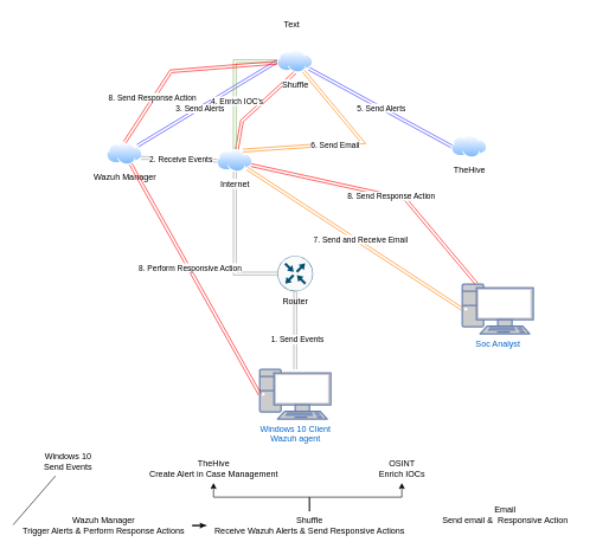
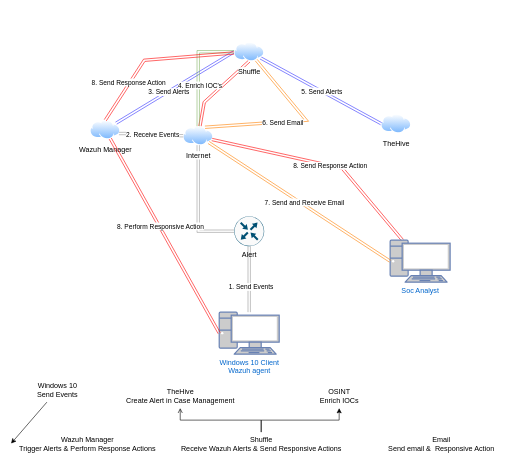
  <mxCell id="0" />
  <mxCell id="1" parent="0" />
  <mxCell id="2" style="edgeStyle=orthogonalEdgeStyle;rounded=0;orthogonalLoop=1;jettySize=auto;html=1;startArrow=block;startFill=0;shape=link;strokeColor=#999999;" edge="1" parent="1" source="4" target="6"><mxGeometry relative="1" as="geometry" /></mxCell>
  <mxCell id="3" value="1. Send Events" style="edgeLabel;html=1;align=center;verticalAlign=middle;resizable=0;points=[];" vertex="1" connectable="0" parent="2"><mxGeometry x="-0.218" y="-2" relative="1" as="geometry"><mxPoint as="offset" /></mxGeometry></mxCell>
  <mxCell id="4" value="Windows 10 Client&lt;div&gt;Wazuh agent&lt;/div&gt;" style="fontColor=#0066CC;verticalAlign=top;verticalLabelPosition=bottom;labelPosition=center;align=center;html=1;outlineConnect=0;fillColor=#CCCCCC;strokeColor=#6881B3;gradientColor=none;gradientDirection=north;strokeWidth=2;shape=mxgraph.networks.pc;" vertex="1" parent="1"><mxGeometry x="365" y="520" width="100" height="70" as="geometry" /></mxCell>
  <mxCell id="5" style="edgeStyle=orthogonalEdgeStyle;rounded=0;orthogonalLoop=1;jettySize=auto;html=1;shape=link;strokeColor=#999999;" edge="1" parent="1" source="6" target="8"><mxGeometry relative="1" as="geometry" /></mxCell>
- <mxCell id="6" value="Router" style="sketch=0;points=[[0.5,0,0],[1,0.5,0],[0.5,1,0],[0,0.5,0],[0.145,0.145,0],[0.856,0.145,0],[0.855,0.856,0],[0.145,0.855,0]];verticalLabelPosition=bottom;html=1;verticalAlign=top;aspect=fixed;align=center;pointerEvents=1;shape=mxgraph.cisco19.rect;prIcon=router;fillColor=#FAFAFA;strokeColor=#005073;" vertex="1" parent="1"><mxGeometry x="390" y="360" width="50" height="50" as="geometry" /></mxCell>
+ <mxCell id="6" value="Alert" style="sketch=0;points=[[0.5,0,0],[1,0.5,0],[0.5,1,0],[0,0.5,0],[0.145,0.145,0],[0.856,0.145,0],[0.855,0.856,0],[0.145,0.855,0]];verticalLabelPosition=bottom;html=1;verticalAlign=top;aspect=fixed;align=center;pointerEvents=1;shape=mxgraph.cisco19.rect;prIcon=router;fillColor=#FAFAFA;strokeColor=#005073;" vertex="1" parent="1"><mxGeometry x="390" y="360" width="50" height="50" as="geometry" /></mxCell>
  <mxCell id="7" style="rounded=0;orthogonalLoop=1;jettySize=auto;html=1;entryX=0.5;entryY=1;entryDx=0;entryDy=0;strokeColor=#FF0000;shape=link;" edge="1" parent="1" source="8" target="21"><mxGeometry relative="1" as="geometry"><Array as="points"><mxPoint x="340" y="170" /></Array></mxGeometry></mxCell>
  <mxCell id="8" value="Internet" style="image;aspect=fixed;perimeter=ellipsePerimeter;html=1;align=center;shadow=0;dashed=0;spacingTop=3;image=img/lib/active_directory/internet_cloud.svg;" vertex="1" parent="1"><mxGeometry x="305" y="210" width="50" height="31.5" as="geometry" /></mxCell>
  <mxCell id="9" style="rounded=0;orthogonalLoop=1;jettySize=auto;html=1;entryX=0;entryY=0.5;entryDx=0;entryDy=0;shape=link;strokeColor=#3333FF;" edge="1" parent="1" source="11" target="21"><mxGeometry relative="1" as="geometry" /></mxCell>
  <mxCell id="10" value="3. Send Alerts" style="edgeLabel;html=1;align=center;verticalAlign=middle;resizable=0;points=[];" vertex="1" connectable="0" parent="9"><mxGeometry x="-0.112" relative="1" as="geometry"><mxPoint as="offset" /></mxGeometry></mxCell>
  <mxCell id="11" value="Wazuh Manager" style="image;aspect=fixed;perimeter=ellipsePerimeter;html=1;align=center;shadow=0;dashed=0;spacingTop=3;image=img/lib/active_directory/internet_cloud.svg;" vertex="1" parent="1"><mxGeometry x="150" y="200" width="50" height="31.5" as="geometry" /></mxCell>
  <mxCell id="12" value="TheHive" style="image;aspect=fixed;perimeter=ellipsePerimeter;html=1;align=center;shadow=0;dashed=0;spacingTop=3;image=img/lib/active_directory/internet_cloud.svg;" vertex="1" parent="1"><mxGeometry x="635" y="190" width="50" height="31.5" as="geometry" /></mxCell>
  <mxCell id="13" value="" style="edgeStyle=orthogonalEdgeStyle;rounded=0;orthogonalLoop=1;jettySize=auto;html=1;shape=link;fillColor=#d5e8d4;strokeColor=#82b366;" edge="1" parent="1" source="21" target="8"><mxGeometry relative="1" as="geometry" /></mxCell>
  <mxCell id="14" value="4. Enrich IOC's" style="edgeLabel;html=1;align=center;verticalAlign=middle;resizable=0;points=[];" vertex="1" connectable="0" parent="13"><mxGeometry x="0.263" y="2" relative="1" as="geometry"><mxPoint as="offset" /></mxGeometry></mxCell>
  <mxCell id="15" style="rounded=0;orthogonalLoop=1;jettySize=auto;html=1;entryX=0;entryY=0.5;entryDx=0;entryDy=0;shape=link;strokeColor=#3333FF;" edge="1" parent="1" source="21" target="12"><mxGeometry relative="1" as="geometry" /></mxCell>
  <mxCell id="16" value="5. Send Alerts" style="edgeLabel;html=1;align=center;verticalAlign=middle;resizable=0;points=[];" vertex="1" connectable="0" parent="15"><mxGeometry x="0.017" relative="1" as="geometry"><mxPoint as="offset" /></mxGeometry></mxCell>
  <mxCell id="17" style="rounded=0;orthogonalLoop=1;jettySize=auto;html=1;entryX=0.75;entryY=0;entryDx=0;entryDy=0;strokeColor=#FF8000;shape=link;" edge="1" parent="1" source="21" target="8"><mxGeometry relative="1" as="geometry"><Array as="points"><mxPoint x="510" y="200" /></Array></mxGeometry></mxCell>
  <mxCell id="18" value="6. Send Email" style="edgeLabel;html=1;align=center;verticalAlign=middle;resizable=0;points=[];" vertex="1" connectable="0" parent="17"><mxGeometry x="0.248" relative="1" as="geometry"><mxPoint x="17" as="offset" /></mxGeometry></mxCell>
  <mxCell id="19" style="rounded=0;orthogonalLoop=1;jettySize=auto;html=1;entryX=0.5;entryY=0;entryDx=0;entryDy=0;shape=link;strokeColor=#FF0000;" edge="1" parent="1" source="21" target="11"><mxGeometry relative="1" as="geometry"><Array as="points"><mxPoint x="240" y="100" /></Array></mxGeometry></mxCell>
  <mxCell id="20" value="8. Send Response Action" style="edgeLabel;html=1;align=center;verticalAlign=middle;resizable=0;points=[];" vertex="1" connectable="0" parent="19"><mxGeometry x="0.451" y="-2" relative="1" as="geometry"><mxPoint as="offset" /></mxGeometry></mxCell>
  <mxCell id="21" value="Shuffle" style="image;aspect=fixed;perimeter=ellipsePerimeter;html=1;align=center;shadow=0;dashed=0;spacingTop=3;image=img/lib/active_directory/internet_cloud.svg;" vertex="1" parent="1"><mxGeometry x="390" y="70" width="50" height="31.5" as="geometry" /></mxCell>
  <mxCell id="22" style="rounded=0;orthogonalLoop=1;jettySize=auto;html=1;entryX=1;entryY=0.75;entryDx=0;entryDy=0;strokeColor=#FF0000;shape=link;" edge="1" parent="1" source="24" target="8"><mxGeometry relative="1" as="geometry"><Array as="points"><mxPoint x="570" y="280" /></Array></mxGeometry></mxCell>
  <mxCell id="23" value="8. Send Response Action" style="edgeLabel;html=1;align=center;verticalAlign=middle;resizable=0;points=[];" vertex="1" connectable="0" parent="22"><mxGeometry x="-0.06" relative="1" as="geometry"><mxPoint as="offset" /></mxGeometry></mxCell>
  <mxCell id="24" value="Soc Analyst" style="fontColor=#0066CC;verticalAlign=top;verticalLabelPosition=bottom;labelPosition=center;align=center;html=1;outlineConnect=0;fillColor=#CCCCCC;strokeColor=#6881B3;gradientColor=none;gradientDirection=north;strokeWidth=2;shape=mxgraph.networks.pc;" vertex="1" parent="1"><mxGeometry x="650" y="400" width="100" height="70" as="geometry" /></mxCell>
  <mxCell id="25" style="edgeStyle=orthogonalEdgeStyle;rounded=0;orthogonalLoop=1;jettySize=auto;html=1;entryX=1;entryY=0.75;entryDx=0;entryDy=0;strokeColor=#999999;shape=link;" edge="1" parent="1" source="8" target="11"><mxGeometry relative="1" as="geometry" /></mxCell>
  <mxCell id="26" value="2. Receive Events" style="edgeLabel;html=1;align=center;verticalAlign=middle;resizable=0;points=[];" vertex="1" connectable="0" parent="25"><mxGeometry x="-0.001" y="-1" relative="1" as="geometry"><mxPoint as="offset" /></mxGeometry></mxCell>
  <mxCell id="27" style="rounded=0;orthogonalLoop=1;jettySize=auto;html=1;entryX=0;entryY=0.5;entryDx=0;entryDy=0;entryPerimeter=0;strokeColor=#FF8000;shape=link;" edge="1" parent="1" source="8" target="24"><mxGeometry relative="1" as="geometry" /></mxCell>
  <mxCell id="28" value="7. Send and Receive Email" style="edgeLabel;html=1;align=center;verticalAlign=middle;resizable=0;points=[];" vertex="1" connectable="0" parent="27"><mxGeometry x="0.042" y="4" relative="1" as="geometry"><mxPoint as="offset" /></mxGeometry></mxCell>
  <mxCell id="29" style="rounded=0;orthogonalLoop=1;jettySize=auto;html=1;entryX=0;entryY=0.5;entryDx=0;entryDy=0;entryPerimeter=0;shape=link;strokeColor=#FF0000;" edge="1" parent="1" source="11" target="4"><mxGeometry relative="1" as="geometry" /></mxCell>
  <mxCell id="30" value="8. Perform Responsive Action" style="edgeLabel;html=1;align=center;verticalAlign=middle;resizable=0;points=[];" vertex="1" connectable="0" parent="29"><mxGeometry x="-0.096" y="1" relative="1" as="geometry"><mxPoint as="offset" /></mxGeometry></mxCell>
  <mxCell id="31" value="Windows 10&lt;div&gt;Send Events&lt;/div&gt;" style="text;html=1;align=center;verticalAlign=middle;resizable=0;points=[];autosize=1;strokeColor=none;fillColor=none;" vertex="1" parent="1"><mxGeometry x="50" y="630" width="90" height="40" as="geometry" /></mxCell>
  <mxCell id="32" value="Wazuh Manager&lt;div&gt;Trigger Alerts &amp;amp; Perform Response Actions&lt;/div&gt;" style="text;html=1;align=center;verticalAlign=middle;resizable=0;points=[];autosize=1;strokeColor=none;fillColor=none;" vertex="1" parent="1"><mxGeometry x="20" y="720" width="250" height="40" as="geometry" /></mxCell>
- <mxCell id="33" style="rounded=0;orthogonalLoop=1;jettySize=auto;html=1;entryX=-0.008;entryY=0.475;entryDx=0;entryDy=0;entryPerimeter=0;endArrow=none;" edge="1" parent="1" source="31" target="32"><mxGeometry relative="1" as="geometry" /></mxCell>
+ <mxCell id="33" style="rounded=0;orthogonalLoop=1;jettySize=auto;html=1;entryX=-0.008;entryY=0.475;entryDx=0;entryDy=0;entryPerimeter=0;" edge="1" parent="1" source="31" target="32"><mxGeometry relative="1" as="geometry" /></mxCell>
  <mxCell id="34" value="" style="edgeStyle=orthogonalEdgeStyle;rounded=0;orthogonalLoop=1;jettySize=auto;html=1;" edge="1" parent="1" source="36" target="38"><mxGeometry relative="1" as="geometry" /></mxCell>
- <mxCell id="35" value="" style="edgeStyle=orthogonalEdgeStyle;rounded=0;orthogonalLoop=1;jettySize=auto;html=1;" edge="1" parent="1" source="36" target="39"><mxGeometry relative="1" as="geometry" /></mxCell>
+ <mxCell id="35" value="" style="edgeStyle=orthogonalEdgeStyle;rounded=0;orthogonalLoop=1;jettySize=auto;html=1;endArrow=open;" edge="1" parent="1" source="36" target="39"><mxGeometry relative="1" as="geometry" /></mxCell>
  <mxCell id="36" value="Shuffle&lt;div&gt;Receive Wazuh Alerts &amp;amp; Send Responsive Actions&lt;/div&gt;" style="text;html=1;align=center;verticalAlign=middle;resizable=0;points=[];autosize=1;strokeColor=none;fillColor=none;" vertex="1" parent="1"><mxGeometry x="290" y="720" width="290" height="40" as="geometry" /></mxCell>
- <mxCell id="37" style="edgeStyle=orthogonalEdgeStyle;rounded=0;orthogonalLoop=1;jettySize=auto;html=1;entryX=-0.003;entryY=0.5;entryDx=0;entryDy=0;entryPerimeter=0;" edge="1" parent="1" source="32" target="36"><mxGeometry relative="1" as="geometry" /></mxCell>
  <mxCell id="38" value="OSINT&lt;div&gt;Enrich IOCs&lt;/div&gt;" style="text;html=1;align=center;verticalAlign=middle;resizable=0;points=[];autosize=1;strokeColor=none;fillColor=none;" vertex="1" parent="1"><mxGeometry x="520" y="640" width="90" height="40" as="geometry" /></mxCell>
  <mxCell id="39" value="TheHive&lt;div&gt;Create Alert in Case Management&lt;/div&gt;" style="text;html=1;align=center;verticalAlign=middle;resizable=0;points=[];autosize=1;strokeColor=none;fillColor=none;" vertex="1" parent="1"><mxGeometry x="200" y="640" width="200" height="40" as="geometry" /></mxCell>
- <mxCell id="40" value="Email&lt;div&gt;Send email &amp;amp;&amp;nbsp; Responsive Action&lt;/div&gt;" style="text;html=1;align=center;verticalAlign=middle;resizable=0;points=[];autosize=1;strokeColor=none;fillColor=none;" vertex="1" parent="1"><mxGeometry x="610" y="705" width="200" height="40" as="geometry" /></mxCell>
- <mxCell id="41" value="Text" style="text;html=1;align=center;verticalAlign=middle;resizable=0;points=[];autosize=1;strokeColor=none;fillColor=none;" vertex="1" parent="1"><mxGeometry x="385" y="20" width="50" height="30" as="geometry" /></mxCell>
+ <mxCell id="40" value="Email&lt;div&gt;Send email &amp;amp;&amp;nbsp; Responsive Action&lt;/div&gt;" style="text;html=1;align=center;verticalAlign=middle;resizable=0;points=[];autosize=1;strokeColor=none;fillColor=none;" vertex="1" parent="1"><mxGeometry x="635" y="720" width="200" height="40" as="geometry" /></mxCell>
